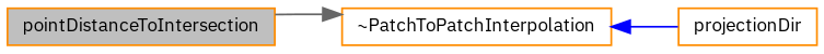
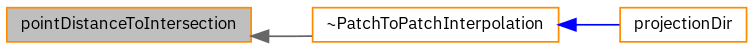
  digraph {
    fontname="IBM Plex Sans"
    rankdir=LR
    node [color=darkorange fontname="IBM Plex Sans" fontsize=10 shape=record]
    edge [dir=back fontname="IBM Plex Sans" fontsize=10 labelfontname=Helvetica labelfontsize=10 style=solid]
    n1 [fillcolor=grey75 fontcolor=black height=0.2 label=pointDistanceToIntersection style=filled width=0.4]
    n2 [height=0.2 label="~PatchToPatchInterpolation" width=0.4]
    n3 [height=0.2 label=projectionDir width=0.4]
-   n2 -> n1 [color=gray40]
+   n1 -> n2 [color=gray40]
    n2 -> n3 [color=blue]
  }
